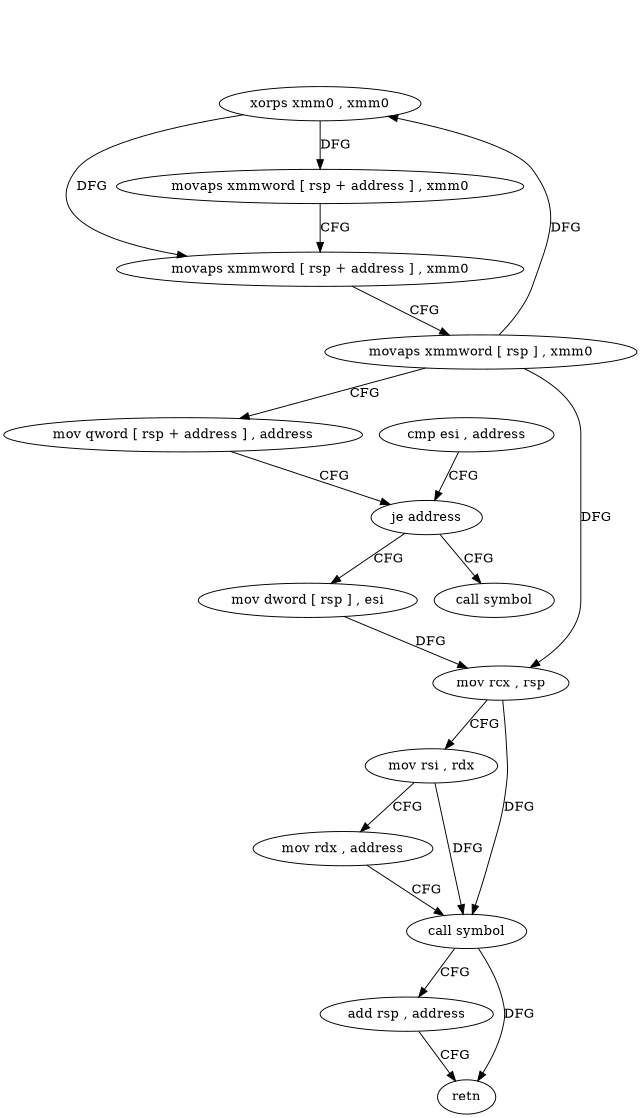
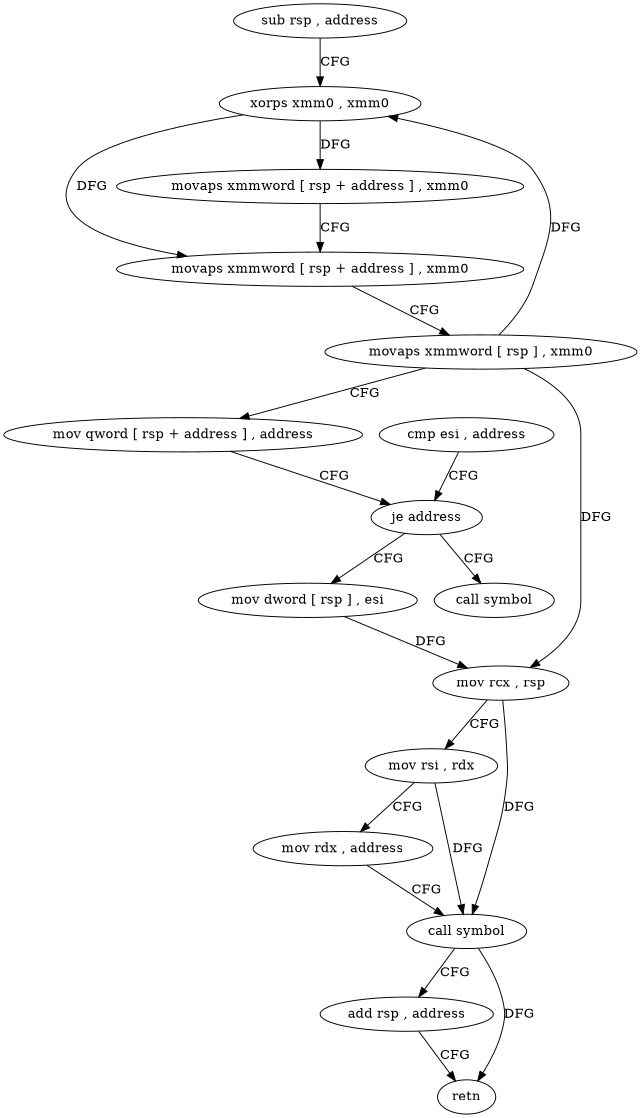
  digraph {
+   n1 [label="sub rsp , address"]
    n2 [label="xorps xmm0 , xmm0"]
    n3 [label="movaps xmmword [ rsp + address ] , xmm0"]
    n4 [label="movaps xmmword [ rsp + address ] , xmm0"]
    n5 [label="movaps xmmword [ rsp ] , xmm0"]
    n6 [label="mov qword [ rsp + address ] , address"]
    n7 [label="mov rcx , rsp"]
    n8 [label="je address"]
    n9 [label="mov rsi , rdx"]
    n10 [label="call symbol"]
    n11 [label="cmp esi , address"]
    n12 [label="call symbol"]
    n13 [label="mov dword [ rsp ] , esi"]
    n14 [label="mov rdx , address"]
    n15 [label="add rsp , address"]
    n16 [label=retn]
+   n1 -> n2 [label=CFG]
    n2 -> n3 [label=DFG]
    n2 -> n4 [label=DFG]
    n3 -> n4 [label=CFG]
    n4 -> n5 [label=CFG]
    n5 -> n2 [label=DFG]
    n5 -> n6 [label=CFG]
    n5 -> n7 [label=DFG]
    n6 -> n8 [label=CFG]
    n7 -> n9 [label=CFG]
    n7 -> n10 [label=DFG]
    n8 -> n12 [label=CFG]
    n8 -> n13 [label=CFG]
    n9 -> n10 [label=DFG]
    n9 -> n14 [label=CFG]
    n10 -> n15 [label=CFG]
    n10 -> n16 [label=DFG]
    n11 -> n8 [label=CFG]
    n13 -> n7 [label=DFG]
    n14 -> n10 [label=CFG]
    n15 -> n16 [label=CFG]
  }
